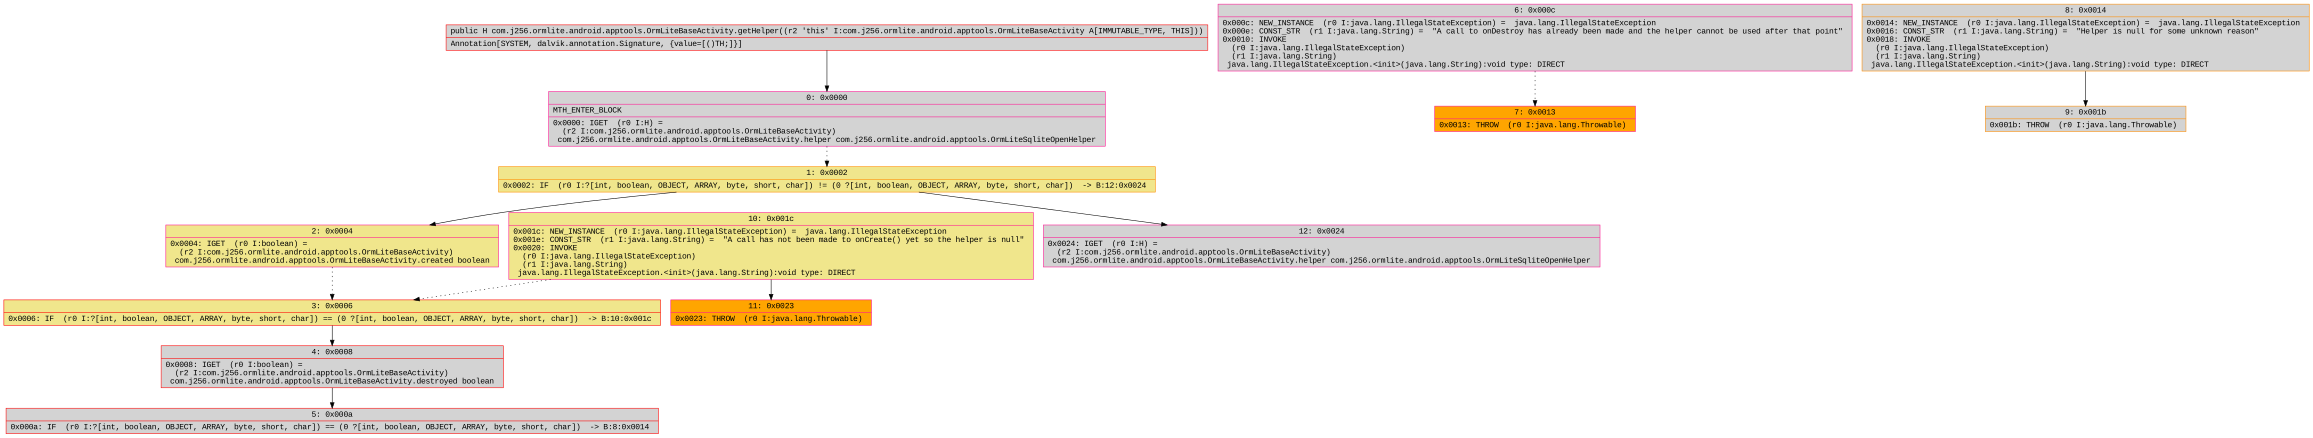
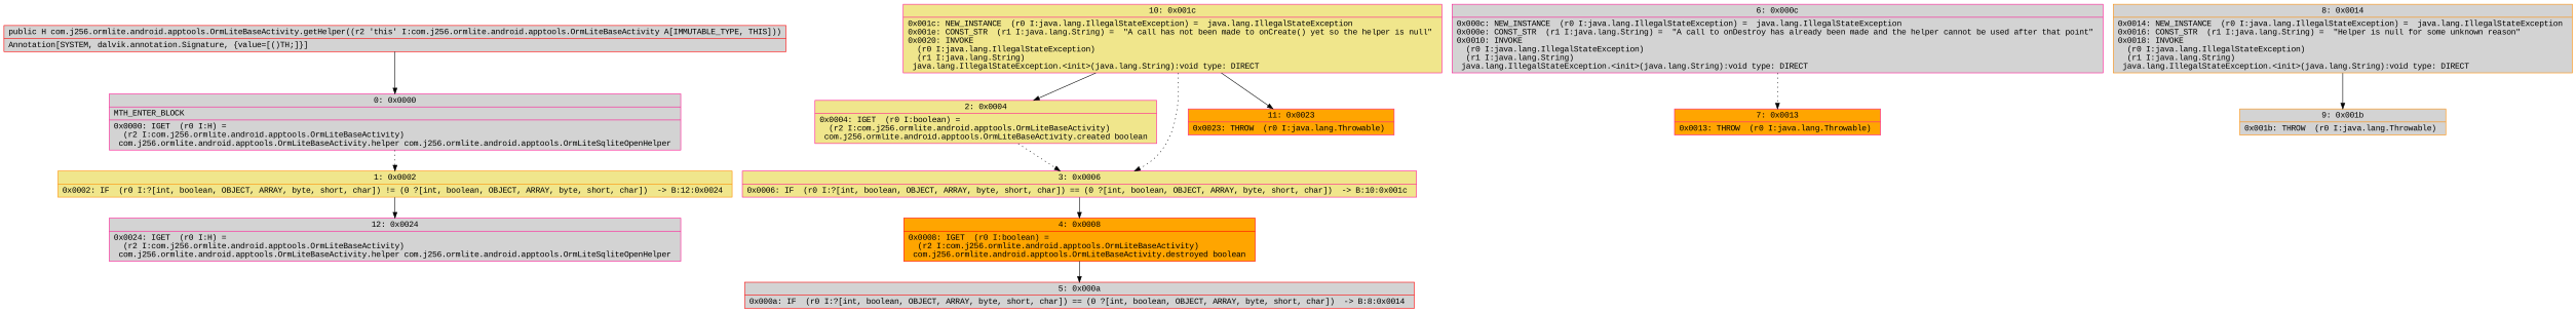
  digraph {
    fontname="Liberation Mono"
    node [color=deeppink fillcolor=lightgrey fontname="Liberation Mono" shape=record style=filled]
    edge [fontname="Liberation Mono" style=solid]
    n1 [label="{0\:\ 0x0000|MTH_ENTER_BLOCK\l|0x0000: IGET  (r0 I:H) = \l  (r2 I:com.j256.ormlite.android.apptools.OrmLiteBaseActivity)\l com.j256.ormlite.android.apptools.OrmLiteBaseActivity.helper com.j256.ormlite.android.apptools.OrmLiteSqliteOpenHelper \l}"]
    n2 [color=darkorange fillcolor=khaki label="{1\:\ 0x0002|0x0002: IF  (r0 I:?[int, boolean, OBJECT, ARRAY, byte, short, char]) != (0 ?[int, boolean, OBJECT, ARRAY, byte, short, char])  \-\> B:12:0x0024 \l}"]
    n3 [fillcolor=khaki label="{2\:\ 0x0004|0x0004: IGET  (r0 I:boolean) = \l  (r2 I:com.j256.ormlite.android.apptools.OrmLiteBaseActivity)\l com.j256.ormlite.android.apptools.OrmLiteBaseActivity.created boolean \l}"]
    n4 [label="{12\:\ 0x0024|0x0024: IGET  (r0 I:H) = \l  (r2 I:com.j256.ormlite.android.apptools.OrmLiteBaseActivity)\l com.j256.ormlite.android.apptools.OrmLiteBaseActivity.helper com.j256.ormlite.android.apptools.OrmLiteSqliteOpenHelper \l}"]
-   n5 [color=red fillcolor=khaki label="{3\:\ 0x0006|0x0006: IF  (r0 I:?[int, boolean, OBJECT, ARRAY, byte, short, char]) == (0 ?[int, boolean, OBJECT, ARRAY, byte, short, char])  \-\> B:10:0x001c \l}"]
-   n6 [color=red label="{4\:\ 0x0008|0x0008: IGET  (r0 I:boolean) = \l  (r2 I:com.j256.ormlite.android.apptools.OrmLiteBaseActivity)\l com.j256.ormlite.android.apptools.OrmLiteBaseActivity.destroyed boolean \l}"]
+   n5 [fillcolor=khaki label="{3\:\ 0x0006|0x0006: IF  (r0 I:?[int, boolean, OBJECT, ARRAY, byte, short, char]) == (0 ?[int, boolean, OBJECT, ARRAY, byte, short, char])  \-\> B:10:0x001c \l}"]
+   n6 [color=red fillcolor=orange label="{4\:\ 0x0008|0x0008: IGET  (r0 I:boolean) = \l  (r2 I:com.j256.ormlite.android.apptools.OrmLiteBaseActivity)\l com.j256.ormlite.android.apptools.OrmLiteBaseActivity.destroyed boolean \l}"]
    n7 [color=red label="{5\:\ 0x000a|0x000a: IF  (r0 I:?[int, boolean, OBJECT, ARRAY, byte, short, char]) == (0 ?[int, boolean, OBJECT, ARRAY, byte, short, char])  \-\> B:8:0x0014 \l}"]
    n8 [fillcolor=khaki label="{10\:\ 0x001c|0x001c: NEW_INSTANCE  (r0 I:java.lang.IllegalStateException) =  java.lang.IllegalStateException \l0x001e: CONST_STR  (r1 I:java.lang.String) =  \"A call has not been made to onCreate() yet so the helper is null\" \l0x0020: INVOKE  \l  (r0 I:java.lang.IllegalStateException)\l  (r1 I:java.lang.String)\l java.lang.IllegalStateException.\<init\>(java.lang.String):void type: DIRECT \l}"]
    n9 [fillcolor=orange label="{11\:\ 0x0023|0x0023: THROW  (r0 I:java.lang.Throwable) \l}"]
    n10 [label="{6\:\ 0x000c|0x000c: NEW_INSTANCE  (r0 I:java.lang.IllegalStateException) =  java.lang.IllegalStateException \l0x000e: CONST_STR  (r1 I:java.lang.String) =  \"A call to onDestroy has already been made and the helper cannot be used after that point\" \l0x0010: INVOKE  \l  (r0 I:java.lang.IllegalStateException)\l  (r1 I:java.lang.String)\l java.lang.IllegalStateException.\<init\>(java.lang.String):void type: DIRECT \l}"]
    n11 [fillcolor=orange label="{7\:\ 0x0013|0x0013: THROW  (r0 I:java.lang.Throwable) \l}"]
    n12 [color=darkorange label="{8\:\ 0x0014|0x0014: NEW_INSTANCE  (r0 I:java.lang.IllegalStateException) =  java.lang.IllegalStateException \l0x0016: CONST_STR  (r1 I:java.lang.String) =  \"Helper is null for some unknown reason\" \l0x0018: INVOKE  \l  (r0 I:java.lang.IllegalStateException)\l  (r1 I:java.lang.String)\l java.lang.IllegalStateException.\<init\>(java.lang.String):void type: DIRECT \l}"]
    n13 [color=darkorange label="{9\:\ 0x001b|0x001b: THROW  (r0 I:java.lang.Throwable) \l}"]
    n14 [color=red label="{public H com.j256.ormlite.android.apptools.OrmLiteBaseActivity.getHelper((r2 'this' I:com.j256.ormlite.android.apptools.OrmLiteBaseActivity A[IMMUTABLE_TYPE, THIS]))  | Annotation[SYSTEM, dalvik.annotation.Signature, \{value=[()TH;]\}]\l}"]
    n1 -> n2 [style=dotted]
-   n2 -> n3
+   n8 -> n3
    n2 -> n4
    n3 -> n5 [style=dotted]
    n5 -> n6
    n6 -> n7
    n8 -> n5 [style=dotted]
    n8 -> n9
    n10 -> n11 [style=dotted]
    n12 -> n13
    n14 -> n1
  }
